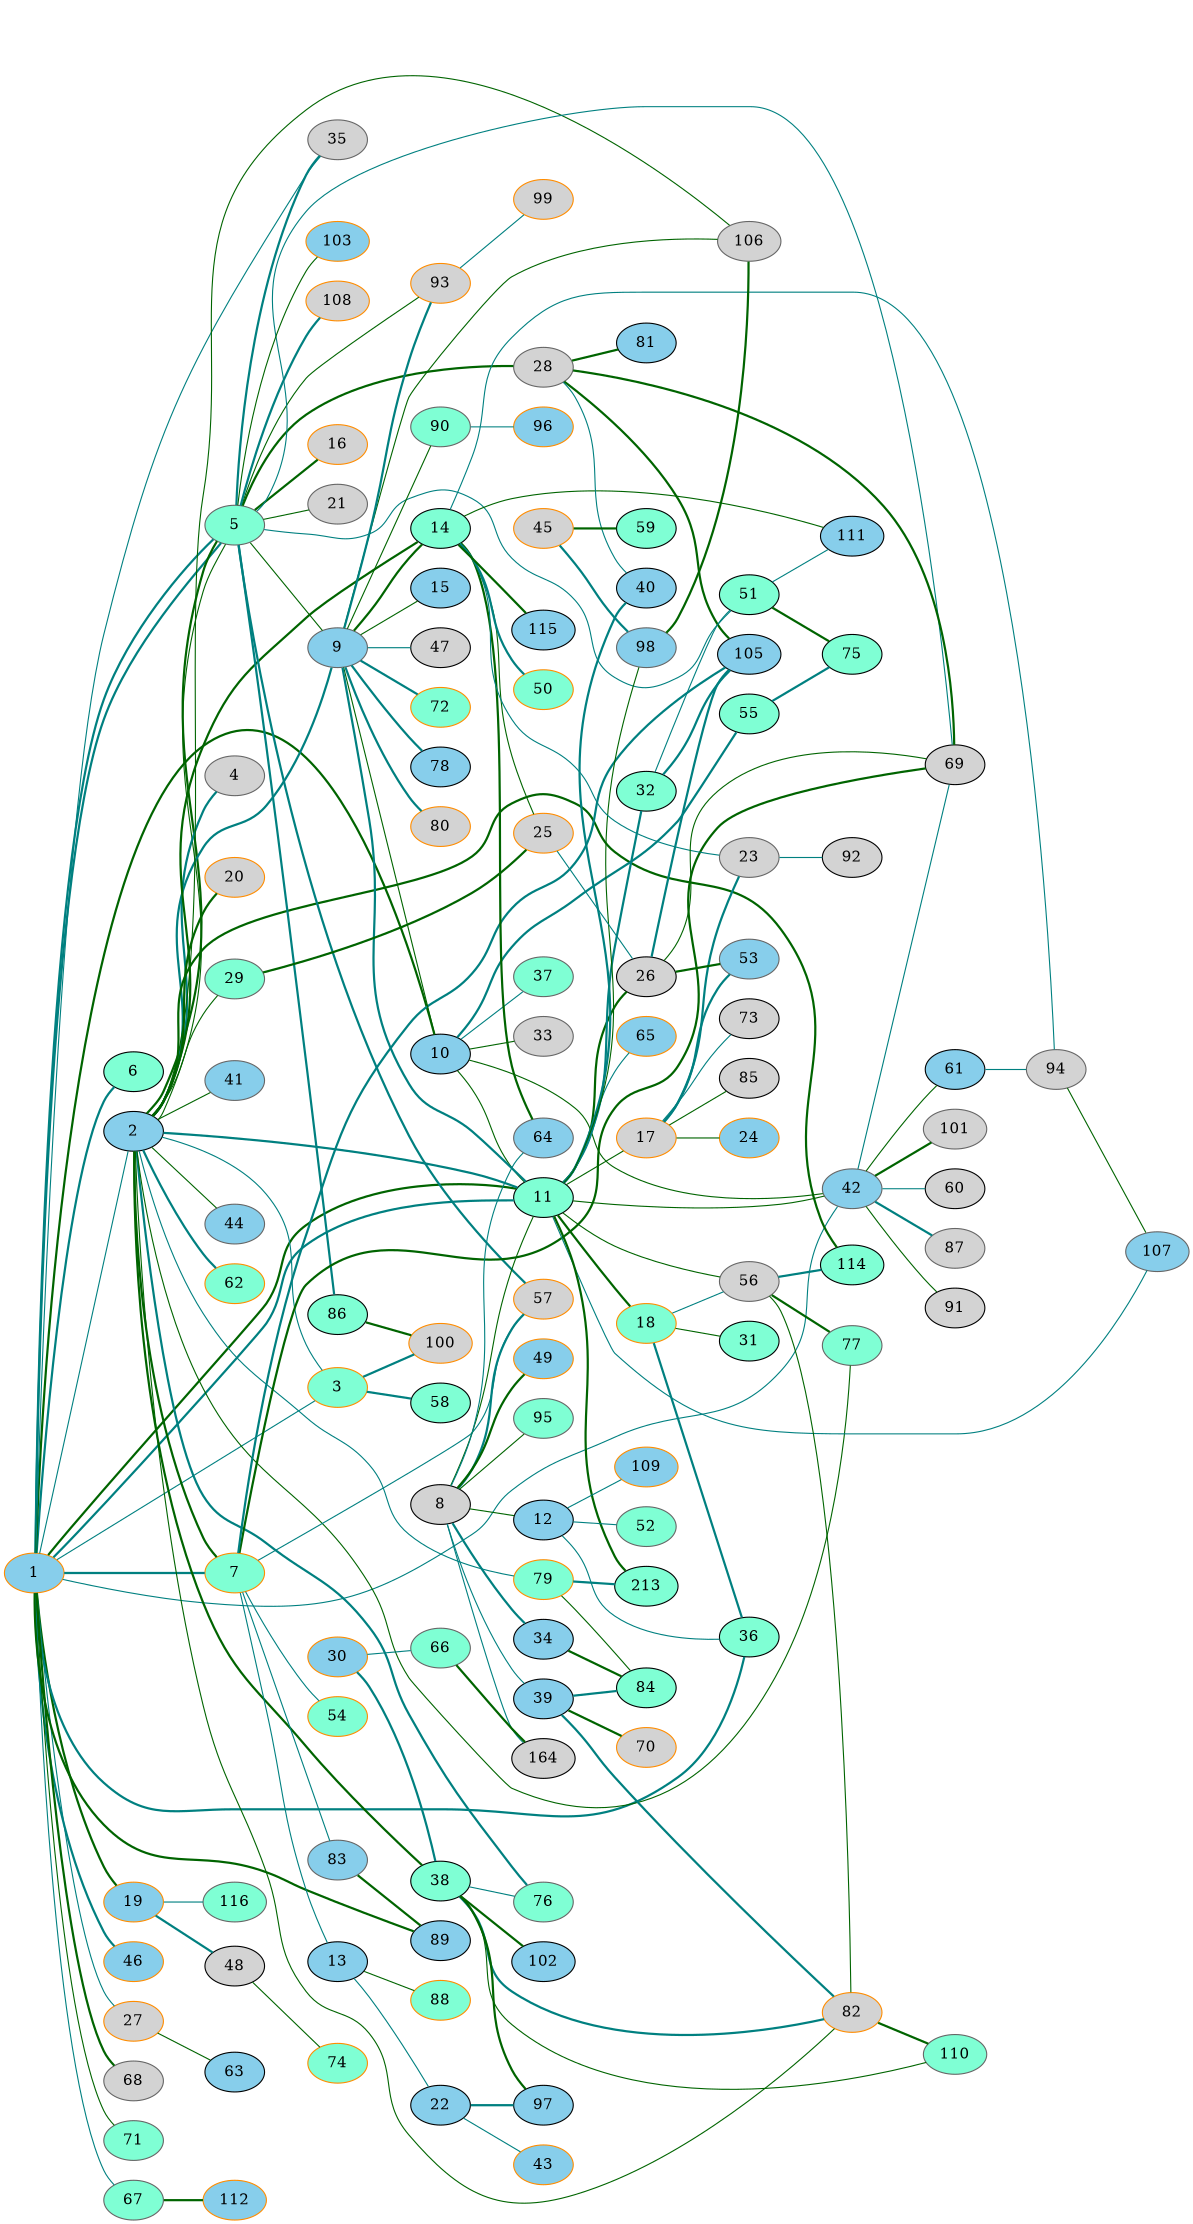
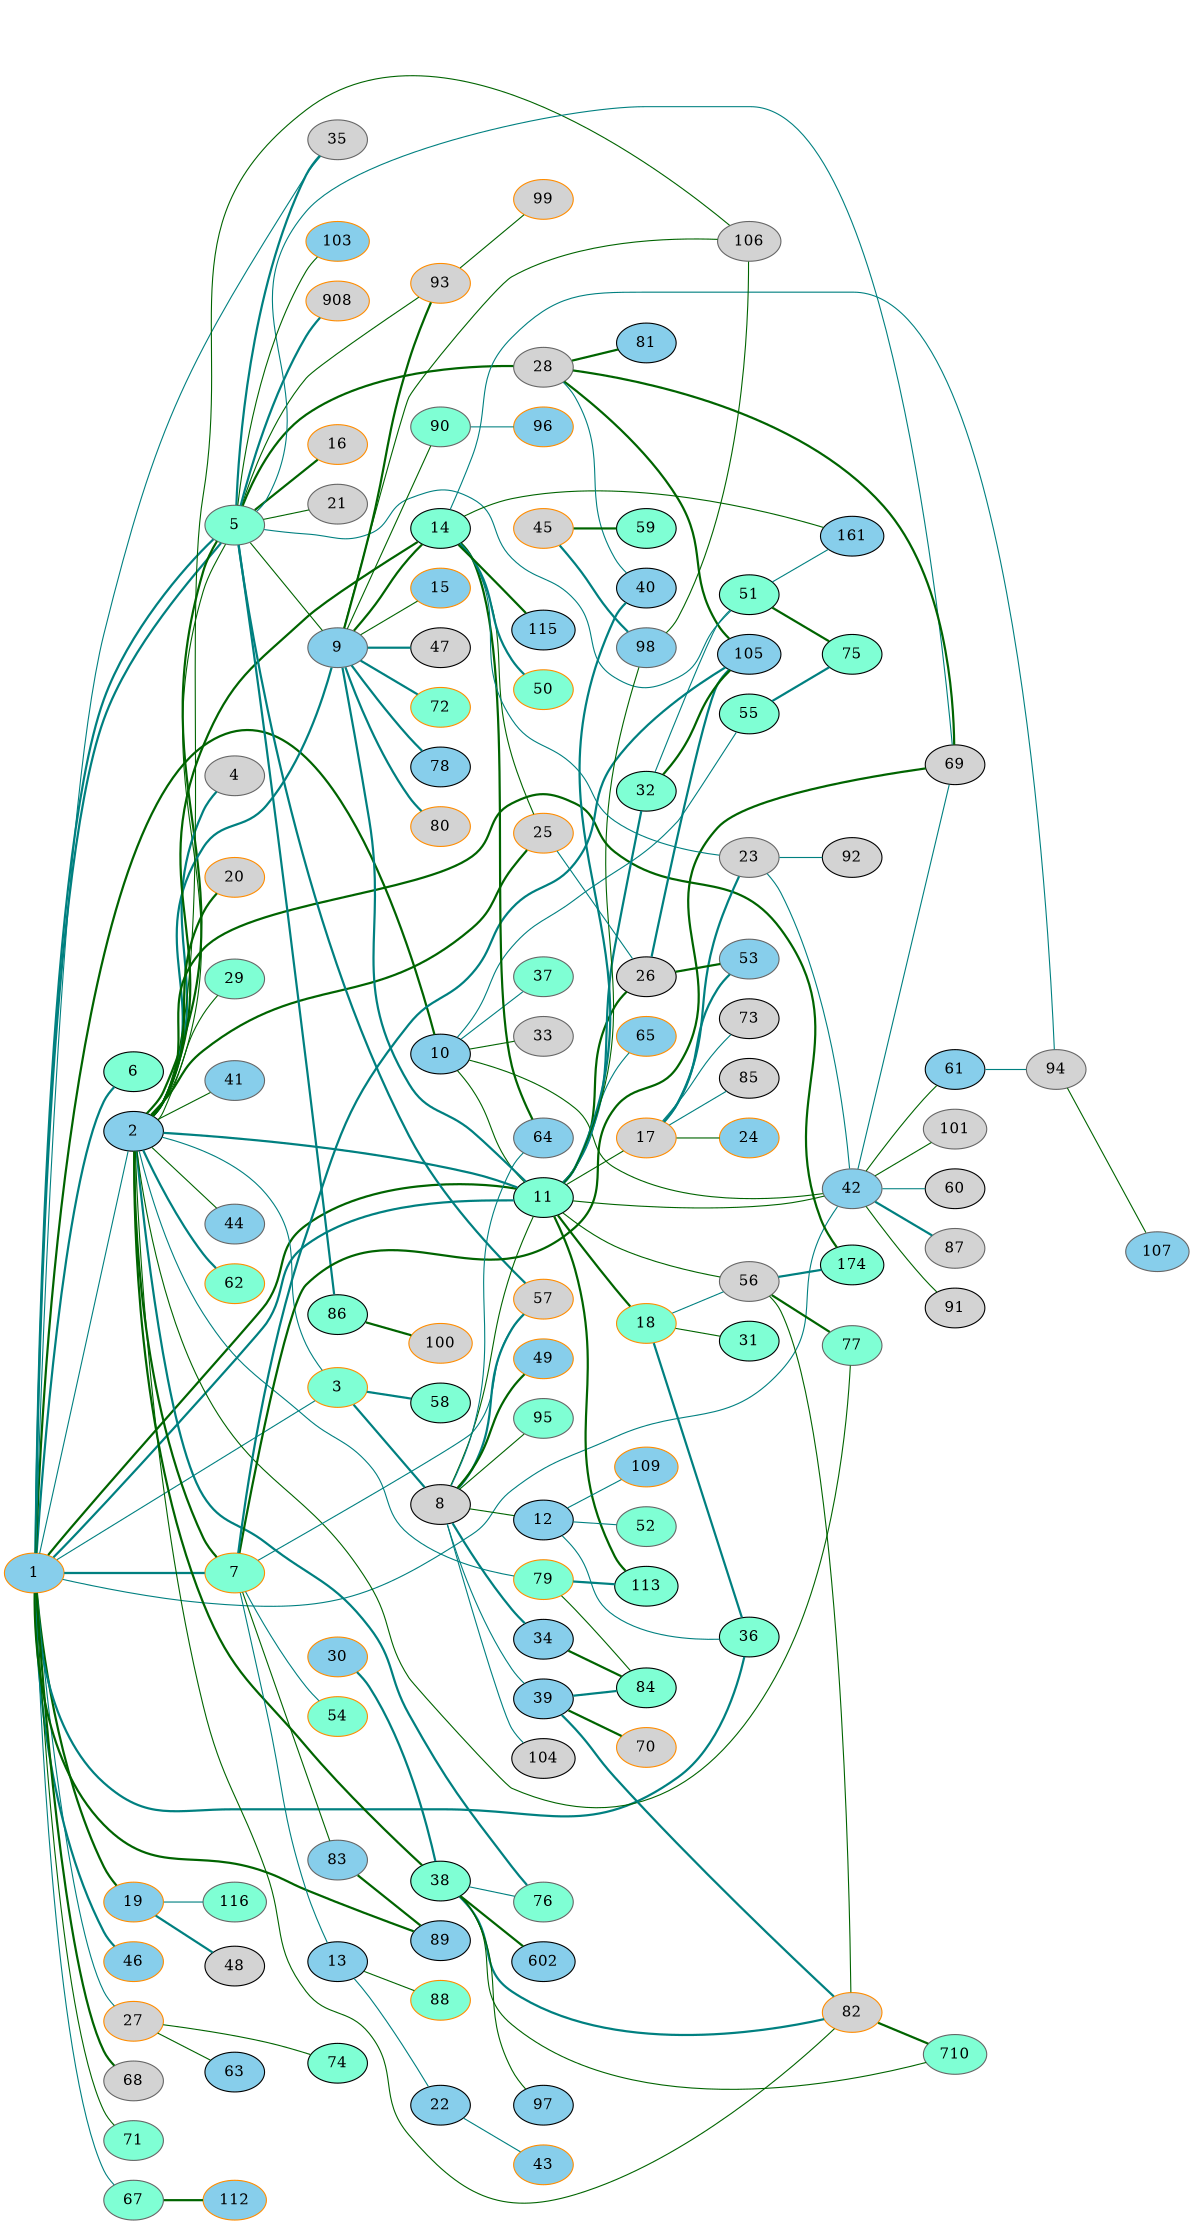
  graph {
    rankdir=LR
    node [color=black fillcolor=skyblue style=filled]
    edge [color=teal style=solid]
    1 [color=darkorange]
    2
    3 [color=darkorange fillcolor=aquamarine]
    5 [color=gray40 fillcolor=aquamarine]
    6 [fillcolor=aquamarine]
    7 [color=darkorange fillcolor=aquamarine]
    10
    11 [fillcolor=aquamarine]
    19 [color=darkorange]
    27 [color=darkorange fillcolor=lightgrey]
    35 [color=gray40 fillcolor=lightgrey]
    36 [fillcolor=aquamarine]
    42 [color=gray40]
    46 [color=darkorange]
    67 [color=gray40 fillcolor=aquamarine]
    68 [color=gray40 fillcolor=lightgrey]
    71 [color=gray40 fillcolor=aquamarine]
    89
    4 [color=gray40 fillcolor=lightgrey]
    9 [color=gray40]
    14 [fillcolor=aquamarine]
    20 [color=darkorange fillcolor=lightgrey]
    25 [color=darkorange fillcolor=lightgrey]
    29 [color=gray40 fillcolor=aquamarine]
    38 [fillcolor=aquamarine]
    41 [color=gray40]
    44 [color=gray40]
    62 [color=darkorange fillcolor=aquamarine]
    76 [color=gray40 fillcolor=aquamarine]
    77 [color=gray40 fillcolor=aquamarine]
    79 [color=darkorange fillcolor=aquamarine]
    82 [color=darkorange fillcolor=lightgrey]
    106 [color=gray40 fillcolor=lightgrey]
-   114 [fillcolor=aquamarine]
+   114 [fillcolor=aquamarine label=174]
    8 [fillcolor=lightgrey]
    58 [fillcolor=aquamarine]
    93 [color=darkorange fillcolor=lightgrey]
    16 [color=darkorange fillcolor=lightgrey]
    21 [color=gray40 fillcolor=lightgrey]
    28 [color=gray40 fillcolor=lightgrey]
    51 [fillcolor=aquamarine]
    57 [color=darkorange fillcolor=lightgrey]
    69 [fillcolor=lightgrey]
    86 [fillcolor=aquamarine]
    103 [color=darkorange]
-   108 [color=darkorange fillcolor=lightgrey]
+   108 [color=darkorange fillcolor=lightgrey label=908]
    13
    54 [color=darkorange fillcolor=aquamarine]
    83 [color=gray40]
    105
    33 [color=gray40 fillcolor=lightgrey]
    37 [color=gray40 fillcolor=aquamarine]
    55 [fillcolor=aquamarine]
    17 [color=darkorange fillcolor=lightgrey]
    18 [color=darkorange fillcolor=aquamarine]
    26 [fillcolor=lightgrey]
    32 [fillcolor=aquamarine]
    40
    56 [color=gray40 fillcolor=lightgrey]
    65 [color=darkorange]
    98 [color=gray40]
    107 [color=gray40]
-   113 [fillcolor=aquamarine label=213]
+   113 [fillcolor=aquamarine]
    48 [fillcolor=lightgrey]
    116 [color=gray40 fillcolor=aquamarine]
    63
-   74 [color=darkorange fillcolor=aquamarine]
+   74 [fillcolor=aquamarine]
    60 [fillcolor=lightgrey]
    61
    87 [color=gray40 fillcolor=lightgrey]
    91 [fillcolor=lightgrey]
    101 [color=gray40 fillcolor=lightgrey]
    112 [color=darkorange]
    99 [color=darkorange fillcolor=lightgrey]
-   15
+   15 [color=darkorange]
    47 [fillcolor=lightgrey]
    72 [color=darkorange fillcolor=aquamarine]
    78
    80 [color=darkorange fillcolor=lightgrey]
    90 [color=gray40 fillcolor=aquamarine]
    64 [color=gray40]
    23 [color=gray40 fillcolor=lightgrey]
    50 [color=darkorange fillcolor=aquamarine]
    94 [color=gray40 fillcolor=lightgrey]
-   111
+   111 [label=161]
    115
    30 [color=darkorange]
-   66 [color=gray40 fillcolor=aquamarine]
    97
-   102
-   110 [color=gray40 fillcolor=aquamarine]
+   102 [label=602]
+   110 [color=gray40 fillcolor=aquamarine label=710]
    84 [fillcolor=aquamarine]
    12
    34
    39
    49 [color=darkorange]
    95 [color=gray40 fillcolor=aquamarine]
-   104 [fillcolor=lightgrey label=164]
+   104 [fillcolor=lightgrey]
    81
    75 [fillcolor=aquamarine]
    100 [color=darkorange fillcolor=lightgrey]
    22
    88 [color=darkorange fillcolor=aquamarine]
    52 [color=gray40 fillcolor=aquamarine]
    109 [color=darkorange]
    70 [color=darkorange fillcolor=lightgrey]
    96 [color=darkorange]
    24 [color=darkorange]
    53 [color=gray40]
    73 [fillcolor=lightgrey]
    85 [fillcolor=lightgrey]
    31 [fillcolor=aquamarine]
    45 [color=darkorange fillcolor=lightgrey]
    59 [fillcolor=aquamarine]
    43 [color=darkorange]
    92 [fillcolor=lightgrey]
    1 -- 2
    1 -- 3
    1 -- 5 [style=bold]
    1 -- 5 [style=bold]
    1 -- 6 [style=bold]
    1 -- 7 [style=bold]
    1 -- 10 [color=darkgreen style=bold]
    1 -- 11 [style=bold]
    1 -- 11 [color=darkgreen style=bold]
    1 -- 19 [color=darkgreen style=bold]
    1 -- 27
    1 -- 35
    1 -- 36 [style=bold]
    1 -- 42
    1 -- 46 [style=bold]
    1 -- 67
    1 -- 68 [color=darkgreen style=bold]
    1 -- 71 [color=darkgreen]
    1 -- 89 [color=darkgreen style=bold]
    2 -- 3
    2 -- 5 [color=darkgreen]
    2 -- 5 [color=darkgreen style=bold]
    2 -- 7 [color=darkgreen style=bold]
    2 -- 11 [style=bold]
    2 -- 4 [style=bold]
    2 -- 9 [style=bold]
    2 -- 14 [color=darkgreen style=bold]
    2 -- 20 [color=darkgreen style=bold]
-   29 -- 25 [color=darkgreen style=bold]
+   2 -- 25 [color=darkgreen style=bold]
    2 -- 29 [color=darkgreen]
    2 -- 38 [color=darkgreen style=bold]
    2 -- 41 [color=darkgreen]
    2 -- 44 [color=darkgreen]
    2 -- 62 [style=bold]
    2 -- 76 [style=bold]
    2 -- 77 [color=darkgreen]
    2 -- 79
    2 -- 82 [color=darkgreen]
    2 -- 106 [color=darkgreen]
    2 -- 114 [color=darkgreen style=bold]
-   3 -- 100 [style=bold]
+   3 -- 8 [style=bold]
    3 -- 58 [style=bold]
    5 -- 35 [style=bold]
    5 -- 9 [color=darkgreen]
    5 -- 93 [color=darkgreen]
    5 -- 16 [color=darkgreen style=bold]
    5 -- 21 [color=darkgreen]
    5 -- 28 [color=darkgreen style=bold]
    5 -- 51
    5 -- 57 [style=bold]
    5 -- 69
    5 -- 86 [style=bold]
    5 -- 103 [color=darkgreen]
    5 -- 108 [style=bold]
    7 -- 57
    7 -- 69 [color=darkgreen style=bold]
    7 -- 13
    7 -- 54
-   7 -- 83
+   7 -- 83 [color=darkgreen]
    7 -- 105 [style=bold]
    10 -- 11 [color=darkgreen]
    10 -- 42 [color=darkgreen]
    10 -- 33 [color=darkgreen]
    10 -- 37
-   10 -- 55 [style=bold]
+   10 -- 55
    11 -- 42 [color=darkgreen]
    11 -- 17 [color=darkgreen]
    11 -- 18 [color=darkgreen style=bold]
    11 -- 26 [color=darkgreen style=bold]
    11 -- 32 [style=bold]
    11 -- 40 [style=bold]
    11 -- 56 [color=darkgreen]
    11 -- 65
    11 -- 98 [color=darkgreen]
-   11 -- 107
    11 -- 113 [color=darkgreen style=bold]
    19 -- 48 [style=bold]
    19 -- 116
    27 -- 63 [color=darkgreen]
-   48 -- 74 [color=darkgreen]
+   27 -- 74 [color=darkgreen]
    42 -- 69
    42 -- 60
    42 -- 61 [color=darkgreen]
    42 -- 87 [style=bold]
    42 -- 91 [color=darkgreen]
-   42 -- 101 [color=darkgreen style=bold]
+   42 -- 101 [color=darkgreen]
    67 -- 112 [color=darkgreen style=bold]
-   9 -- 10 [color=darkgreen]
    9 -- 11 [style=bold]
    9 -- 14 [color=darkgreen style=bold]
    9 -- 106 [color=darkgreen]
-   9 -- 93 [style=bold]
+   9 -- 93 [color=darkgreen style=bold]
    9 -- 15 [color=darkgreen]
-   9 -- 47
+   9 -- 47 [style=bold]
    9 -- 72 [style=bold]
    9 -- 78 [style=bold]
    9 -- 80 [style=bold]
    9 -- 90 [color=darkgreen]
    14 -- 25 [color=darkgreen]
    14 -- 64 [color=darkgreen style=bold]
    14 -- 23
    14 -- 50 [style=bold]
    14 -- 94
    14 -- 111 [color=darkgreen]
    14 -- 115 [color=darkgreen style=bold]
    25 -- 26
    38 -- 76
    38 -- 82 [style=bold]
-   38 -- 97 [color=darkgreen style=bold]
+   38 -- 97 [color=darkgreen]
    38 -- 102 [color=darkgreen style=bold]
    38 -- 110 [color=darkgreen]
    79 -- 113 [style=bold]
    79 -- 84 [color=darkgreen]
    82 -- 110 [color=darkgreen style=bold]
    8 -- 11 [color=darkgreen]
    8 -- 57 [style=bold]
    8 -- 64
    8 -- 12 [color=darkgreen]
    8 -- 34 [style=bold]
    8 -- 39
    8 -- 49 [color=darkgreen style=bold]
    8 -- 95 [color=darkgreen]
    8 -- 104
-   93 -- 99
+   93 -- 99 [color=darkgreen]
    28 -- 69 [color=darkgreen style=bold]
    28 -- 105 [color=darkgreen style=bold]
    28 -- 40
    28 -- 81 [color=darkgreen style=bold]
    51 -- 111
    51 -- 75 [color=darkgreen style=bold]
    86 -- 100 [color=darkgreen style=bold]
    13 -- 22
    13 -- 88 [color=darkgreen]
    83 -- 89 [color=darkgreen style=bold]
    55 -- 75 [style=bold]
    17 -- 23 [style=bold]
    17 -- 24 [color=darkgreen]
    17 -- 53 [style=bold]
    17 -- 73
-   17 -- 85 [color=darkgreen]
+   17 -- 85
    18 -- 36 [style=bold]
    18 -- 56
    18 -- 31 [color=darkgreen]
-   26 -- 69 [color=darkgreen]
    26 -- 105 [style=bold]
    26 -- 53 [color=darkgreen style=bold]
    32 -- 51
-   32 -- 105 [style=bold]
+   32 -- 105 [color=darkgreen style=bold]
    56 -- 77 [color=darkgreen style=bold]
    56 -- 82 [color=darkgreen]
    56 -- 114 [style=bold]
-   98 -- 106 [color=darkgreen style=bold]
+   98 -- 106 [color=darkgreen]
    61 -- 94
    90 -- 96
+   23 -- 42
    23 -- 92
    94 -- 107 [color=darkgreen]
    30 -- 38 [style=bold]
-   30 -- 66
-   66 -- 104 [color=darkgreen style=bold]
    12 -- 36
    12 -- 52
    12 -- 109
    34 -- 84 [color=darkgreen style=bold]
    39 -- 82 [style=bold]
    39 -- 84 [style=bold]
    39 -- 70 [color=darkgreen style=bold]
-   22 -- 97 [style=bold]
    22 -- 43
    45 -- 98 [style=bold]
    45 -- 59 [color=darkgreen style=bold]
  }
